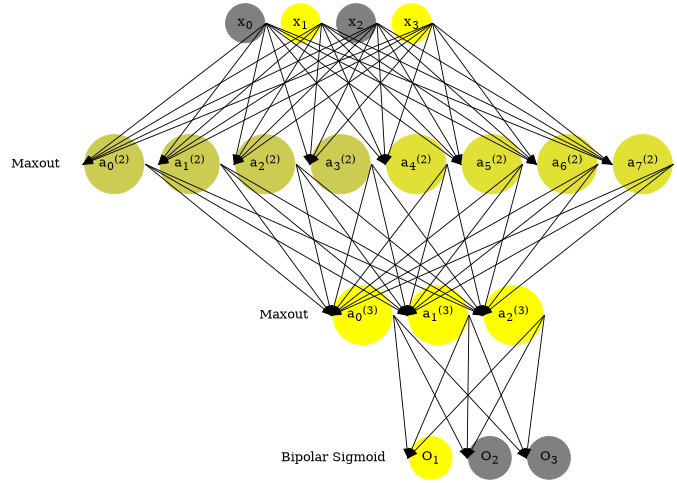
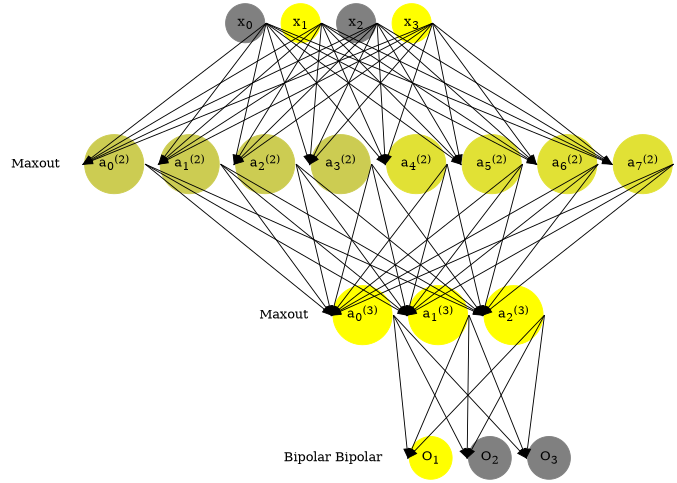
  digraph {
    rankdir=TB
    ranksep=1.4
    splines=false
    node [color="0.1667, 0.0, 0.5" fillcolor="0.1667, 0.0, 0.5" shape=circle style=filled]
    edge [headport=w style=solid tailport=e]
    n1 [label=<x<sub>0</sub>>]
    n2 [color="0.1667, 1.0, 1.0" fillcolor="0.1667, 1.0, 1.0" label=<x<sub>1</sub>>]
    n3 [label=<x<sub>2</sub>>]
    n4 [color="0.1667, 1.0, 1.0" fillcolor="0.1667, 1.0, 1.0" label=<x<sub>3</sub>>]
    n5 [color="0.1667, 0.596414, 0.798207" fillcolor="0.1667, 0.596414, 0.798207" label=<a<sub>0</sub><sup>(2)</sup>>]
    n6 [color="0.1667, 0.596414, 0.798207" fillcolor="0.1667, 0.596414, 0.798207" label=<a<sub>1</sub><sup>(2)</sup>>]
    n7 [color="0.1667, 0.596414, 0.798207" fillcolor="0.1667, 0.596414, 0.798207" label=<a<sub>2</sub><sup>(2)</sup>>]
    n8 [color="0.1667, 0.596414, 0.798207" fillcolor="0.1667, 0.596414, 0.798207" label=<a<sub>3</sub><sup>(2)</sup>>]
    n9 [color="0.1667, 0.761135, 0.880567" fillcolor="0.1667, 0.761135, 0.880567" label=<a<sub>4</sub><sup>(2)</sup>>]
    n10 [color="0.1667, 0.761135, 0.880567" fillcolor="0.1667, 0.761135, 0.880567" label=<a<sub>5</sub><sup>(2)</sup>>]
    n11 [color="0.1667, 0.761135, 0.880567" fillcolor="0.1667, 0.761135, 0.880567" label=<a<sub>6</sub><sup>(2)</sup>>]
    n12 [color="0.1667, 0.761135, 0.880567" fillcolor="0.1667, 0.761135, 0.880567" label=<a<sub>7</sub><sup>(2)</sup>>]
    n13 [color="0.1667, 1.233826, 1.116913" fillcolor="0.1667, 1.233826, 1.116913" label=<a<sub>0</sub><sup>(3)</sup>>]
    n14 [color="0.1667, 1.233826, 1.116913" fillcolor="0.1667, 1.233826, 1.116913" label=<a<sub>1</sub><sup>(3)</sup>>]
    n15 [color="0.1667, 1.233826, 1.116913" fillcolor="0.1667, 1.233826, 1.116913" label=<a<sub>2</sub><sup>(3)</sup>>]
    n16 [color="0.1667, 1.0, 1.0" fillcolor="0.1667, 1.0, 1.0" label=<O<sub>1</sub>>]
    n17 [label=<O<sub>2</sub>>]
    n18 [label=<O<sub>3</sub>>]
    n19 [label=Maxout shape=plaintext color="" fillcolor="" style=""]
    n20 [label=Maxout shape=plaintext color="" fillcolor="" style=""]
-   n21 [label="Bipolar Sigmoid" shape=plaintext color="" fillcolor="" style=""]
+   n21 [label="Bipolar Bipolar" shape=plaintext color="" fillcolor="" style=""]
    subgraph sub_1 {
      n1
    }
    subgraph sub_2 {
      n2
    }
    subgraph sub_3 {
      n3
    }
    subgraph sub_4 {
      n4
    }
    subgraph sub_5 {
      n5
    }
    subgraph sub_6 {
      n6
    }
    subgraph sub_7 {
      n7
    }
    subgraph sub_8 {
      n8
    }
    subgraph sub_9 {
      n9
    }
    subgraph sub_10 {
      n10
    }
    subgraph sub_11 {
      n11
    }
    subgraph sub_12 {
      n12
    }
    subgraph sub_13 {
      n13
    }
    subgraph sub_14 {
      n14
    }
    subgraph sub_15 {
      n15
    }
    subgraph sub_16 {
      n16
    }
    subgraph sub_17 {
      n17
    }
    subgraph sub_18 {
      n18
    }
    subgraph sub_19 {
      rank=same
      n1
      n2
      n3
      n4
    }
    subgraph sub_20 {
      rank=same
      n5
      n6
      n7
      n8
      n9
      n10
      n11
      n12
    }
    subgraph sub_21 {
      rank=same
      n13
      n14
      n15
    }
    subgraph sub_22 {
      rank=same
      n16
      n17
      n18
    }
    subgraph sub_23 {
      rank=same
      n5
      n19
    }
    subgraph sub_24 {
      rank=same
      n13
      n20
    }
    subgraph sub_25 {
      rank=same
      n16
      n21
    }
    n1 -> n2 [style=invis]
    n1 -> n5
    n1 -> n6
    n1 -> n7
    n1 -> n8
    n1 -> n9
    n1 -> n10
    n1 -> n11
    n1 -> n12
    n2 -> n3 [style=invis]
    n2 -> n5
    n2 -> n6
    n2 -> n7
    n2 -> n8
    n2 -> n9
    n2 -> n10
    n2 -> n11
    n2 -> n12
    n3 -> n4 [style=invis]
    n3 -> n5
    n3 -> n6
    n3 -> n7
    n3 -> n8
    n3 -> n9
    n3 -> n10
    n3 -> n11
    n3 -> n12
    n4 -> n5
    n4 -> n6
    n4 -> n7
    n4 -> n8
    n4 -> n9
    n4 -> n10
    n4 -> n11
    n4 -> n12
    n5 -> n6 [style=invis]
    n5 -> n13
    n5 -> n14
    n5 -> n15
    n6 -> n7 [style=invis]
    n6 -> n13
    n6 -> n14
    n6 -> n15
    n7 -> n8 [style=invis]
    n7 -> n13
    n7 -> n14
    n7 -> n15
    n8 -> n9 [style=invis]
    n8 -> n13
    n8 -> n14
    n8 -> n15
    n9 -> n10 [style=invis]
    n9 -> n13
    n9 -> n14
    n9 -> n15
    n10 -> n11 [style=invis]
    n10 -> n13
    n10 -> n14
    n10 -> n15
    n11 -> n12 [style=invis]
    n11 -> n13
    n11 -> n14
    n11 -> n15
    n12 -> n13
    n12 -> n14
    n12 -> n15
    n13 -> n14 [style=invis]
    n13 -> n16
    n13 -> n17
    n13 -> n18
    n14 -> n15 [style=invis]
    n14 -> n16
    n14 -> n17
    n14 -> n18
    n15 -> n16
    n15 -> n17
    n15 -> n18
    n16 -> n17 [style=invis]
    n17 -> n18 [style=invis]
    n19 -> n5 [style=invis]
    n20 -> n13 [style=invis]
    n21 -> n16 [style=invis]
  }
